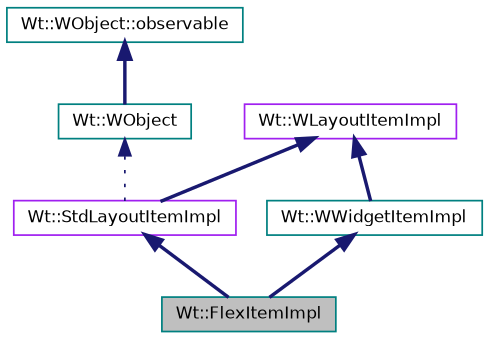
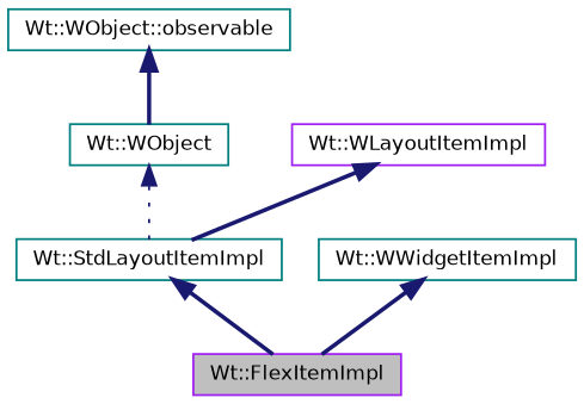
  digraph {
    node [color=teal fillcolor=white fontname=Helvetica fontsize=10 shape=record style=filled]
    edge [color=midnightblue dir=back fontname=Helvetica fontsize=10 labelfontname=Helvetica labelfontsize=10 style=bold]
-   n1 [fillcolor=grey75 fontcolor=black height=0.2 label="Wt::FlexItemImpl" width=0.4]
-   n2 [color=purple height=0.2 label="Wt::StdLayoutItemImpl" width=0.4]
+   n1 [color=purple fillcolor=grey75 fontcolor=black height=0.2 label="Wt::FlexItemImpl" width=0.4]
+   n2 [height=0.2 label="Wt::StdLayoutItemImpl" width=0.4]
    n3 [height=0.2 label="Wt::WObject" width=0.4]
    n4 [height=0.2 label="Wt::WObject::observable" width=0.4]
    n5 [color=purple height=0.2 label="Wt::WLayoutItemImpl" width=0.4]
    n6 [height=0.2 label="Wt::WWidgetItemImpl" width=0.4]
    n2 -> n1
    n3 -> n2 [style=dotted]
    n4 -> n3
    n5 -> n2
-   n5 -> n6
    n6 -> n1
  }
